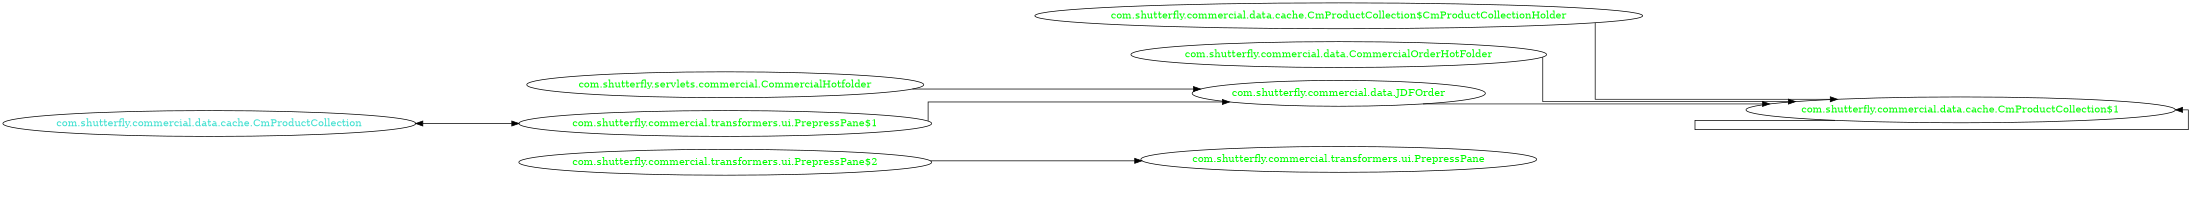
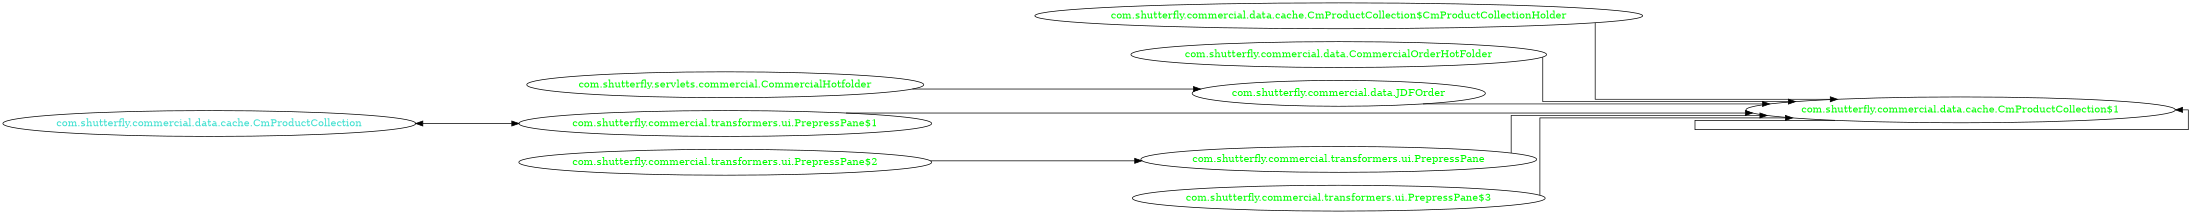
  digraph {
    concentrate=true
    rankdir=LR
    ranksep=2.0
    splines=ortho
    node [fontcolor=green]
    "com.shutterfly.commercial.data.cache.CmProductCollection$1"
    "com.shutterfly.commercial.data.cache.CmProductCollection$CmProductCollectionHolder"
    "com.shutterfly.commercial.data.CommercialOrderHotFolder"
    "com.shutterfly.commercial.data.JDFOrder"
    "com.shutterfly.commercial.transformers.ui.PrepressPane"
    "com.shutterfly.servlets.commercial.CommercialHotfolder"
    "com.shutterfly.commercial.transformers.ui.PrepressPane$1"
    "com.shutterfly.commercial.transformers.ui.PrepressPane$2"
+   "com.shutterfly.commercial.transformers.ui.PrepressPane$3"
    "com.shutterfly.commercial.data.cache.CmProductCollection" [fontcolor=turquoise]
    "com.shutterfly.commercial.data.cache.CmProductCollection$1" -> "com.shutterfly.commercial.data.cache.CmProductCollection$1"
    "com.shutterfly.commercial.data.cache.CmProductCollection$CmProductCollectionHolder" -> "com.shutterfly.commercial.data.cache.CmProductCollection$1"
    "com.shutterfly.commercial.data.CommercialOrderHotFolder" -> "com.shutterfly.commercial.data.cache.CmProductCollection$1"
    "com.shutterfly.commercial.data.JDFOrder" -> "com.shutterfly.commercial.data.cache.CmProductCollection$1"
+   "com.shutterfly.commercial.transformers.ui.PrepressPane" -> "com.shutterfly.commercial.data.cache.CmProductCollection$1"
    "com.shutterfly.servlets.commercial.CommercialHotfolder" -> "com.shutterfly.commercial.data.JDFOrder"
-   "com.shutterfly.commercial.transformers.ui.PrepressPane$1" -> "com.shutterfly.commercial.data.JDFOrder"
+   "com.shutterfly.commercial.transformers.ui.PrepressPane$1" -> "com.shutterfly.commercial.data.cache.CmProductCollection$1"
    "com.shutterfly.commercial.transformers.ui.PrepressPane$2" -> "com.shutterfly.commercial.transformers.ui.PrepressPane"
+   "com.shutterfly.commercial.transformers.ui.PrepressPane$3" -> "com.shutterfly.commercial.data.cache.CmProductCollection$1"
    "com.shutterfly.commercial.data.cache.CmProductCollection" -> "com.shutterfly.commercial.transformers.ui.PrepressPane$1" [dir=both]
  }
